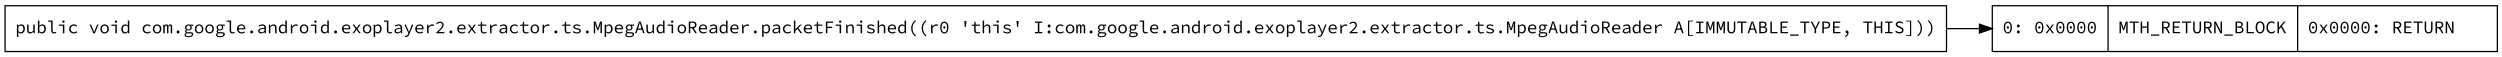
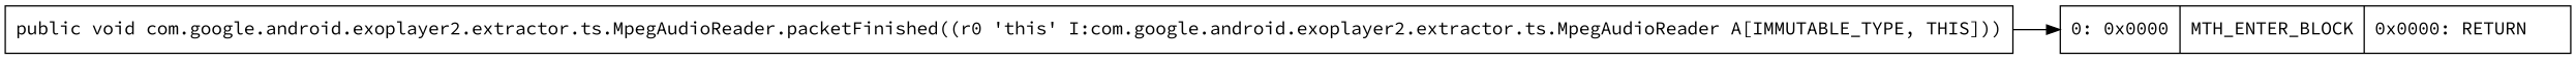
  digraph {
    rankdir=LR
    fontname="Source Code Pro"
    node [shape=record fontname="Source Code Pro"]
-   n1 [label="{0\:\ 0x0000|MTH_RETURN_BLOCK\l|0x0000: RETURN   \l}"]
+   n1 [label="{0\:\ 0x0000|MTH_ENTER_BLOCK\l|0x0000: RETURN   \l}"]
    n2 [label="{public void com.google.android.exoplayer2.extractor.ts.MpegAudioReader.packetFinished((r0 'this' I:com.google.android.exoplayer2.extractor.ts.MpegAudioReader A[IMMUTABLE_TYPE, THIS])) }"]
    n2 -> n1 [fontname="Source Code Pro"]
  }
